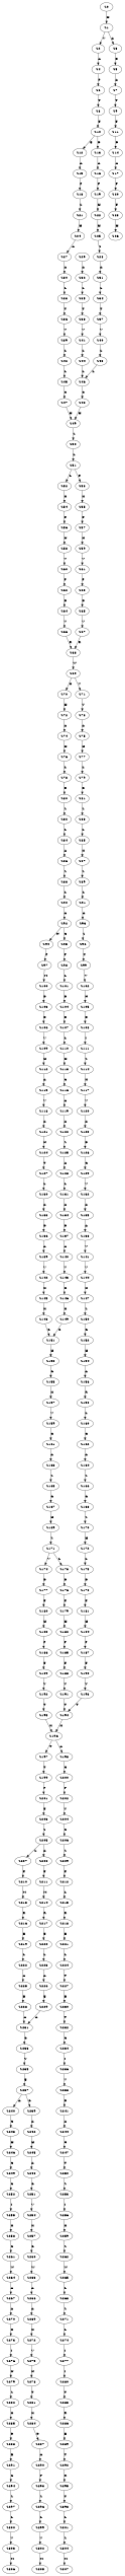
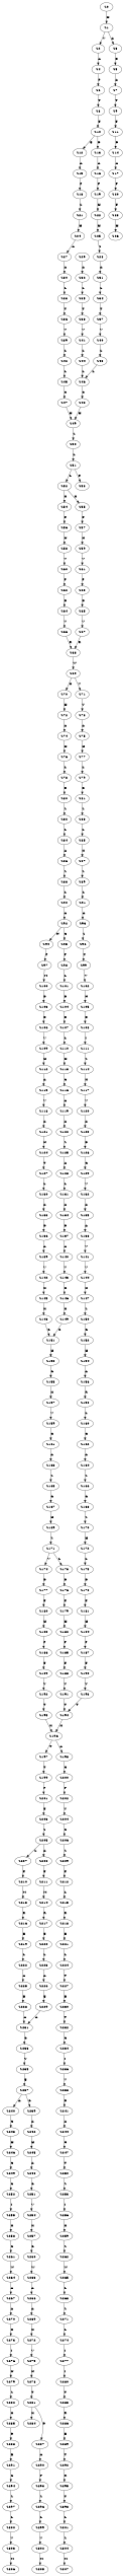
  strict digraph {
    S0
    S1
    S2
    S3
    S4
    S5
    S6
    S7
    S8
    S9
    S10
    S11
    S12
    S13
    S14
    S15
    S16
    S17
    S18
    S19
    S20
    S21
    S22
    S23
    S24
    S25
    S26
    S27
    S28
    S30
    S31
    S29
    S32
    S33
    S34
    S35
    S36
    S37
    S38
    S39
    S40
    S41
    S42
    S43
    S44
    S45
    S46
    S47
    S48
    S49
    S50
    S51
    S52
    S53
    S54
    S55
    S56
    S57
    S58
    S59
    S60
    S61
    S62
    S63
    S64
    S65
    S66
    S67
    S68
    S69
    S70
    S71
    S72
    S73
    S74
    S75
    S76
    S77
    S78
    S79
    S80
    S81
    S82
    S83
    S84
    S85
    S86
    S87
    S88
    S89
    S90
    S91
    S92
    S93
    S94
    S95
    S96
    S97
    S98
    S99
    S100
    S101
    S102
    S103
    S104
    S105
    S106
    S107
    S108
    S109
    S110
    S111
    S112
    S113
    S114
    S115
    S116
    S117
    S118
    S119
    S120
    S121
    S122
    S123
    S124
    S125
    S126
    S127
    S128
    S129
    S130
    S131
    S132
    S133
    S134
    S135
    S136
    S137
    S138
    S139
    S140
    S141
    S142
    S143
    S144
    S145
    S146
    S147
    S148
    S149
    S150
    S151
    S152
    S153
    S154
    S155
    S156
    S157
    S158
    S159
    S160
    S161
    S162
    S163
    S164
    S165
    S166
    S167
    S168
    S169
    S170
    S171
    S172
    S173
    S174
    S175
    S176
    S177
    S178
    S179
    S180
    S181
    S182
    S183
    S184
    S185
    S186
    S187
    S188
    S189
    S190
    S191
    S192
    S193
    S194
    S195
    S196
    S197
    S198
    S199
    S200
    S201
    S202
    S203
    S204
    S205
    S206
    S207
    S208
    S209
    S210
    S211
    S212
    S213
    S214
    S215
    S216
    S217
    S218
    S219
    S220
    S221
    S222
    S223
    S224
    S225
    S226
    S227
    S228
    S229
    S230
    S231
    S232
    S233
    S234
    S235
    S236
    S237
    S238
    S239
    S240
    S241
    S242
    S243
    S244
    S245
    S246
    S247
    S248
    S249
    S250
    S251
    S252
    S253
    S254
    S255
    S256
    S257
    S258
    S259
    S260
    S261
    S262
    S263
    S264
    S265
    S266
    S267
    S268
    S269
    S270
    S271
    S272
    S273
    S274
    S275
    S276
    S277
    S278
    S279
    S280
    S281
    S282
    S283
    S284
    S285
    S286
    S287
    S288
    S289
    S290
    S291
    S292
    S293
    S294
    S295
    S296
    S297
    n299 [label=S398]
    S299
    S300
    S301
    S302
    S303
    S304
    S305
    S306
    S307
    S0 -> S1 [label=H]
    S1 -> S2 [label=V]
    S1 -> S3 [label=A]
    S2 -> S4 [label=A]
    S3 -> S5 [label=D]
    S4 -> S6 [label=P]
    S5 -> S7 [label=A]
    S6 -> S8 [label=T]
    S7 -> S9 [label=T]
    S8 -> S10 [label=F]
    S9 -> S11 [label=F]
    S10 -> S12 [label=E]
    S10 -> S13 [label=D]
    S11 -> S14 [label=D]
    S12 -> S15 [label=A]
    S13 -> S16 [label=A]
    S14 -> S17 [label=A]
    S15 -> S18 [label=P]
    S16 -> S19 [label=P]
    S17 -> S20 [label=P]
    S18 -> S21 [label=L]
    S19 -> S22 [label=H]
    S20 -> S23 [label=F]
    S21 -> S24 [label=H]
    S22 -> S25 [label=H]
    S23 -> S26 [label=H]
    S24 -> S27 [label=A]
    S25 -> S28 [label=S]
    S27 -> S30 [label=A]
    S28 -> S31 [label=A]
    S30 -> S33 [label=L]
    S31 -> S34 [label=L]
    S29 -> S32 [label=A]
    S32 -> S35 [label=L]
    S33 -> S36 [label=T]
    S34 -> S37 [label=T]
    S35 -> S38 [label=T]
    S36 -> S39 [label=V]
    S37 -> S40 [label=V]
    S38 -> S41 [label=V]
    S39 -> S42 [label=L]
    S40 -> S43 [label=L]
    S41 -> S44 [label=L]
    S42 -> S45 [label=L]
    S43 -> S46 [label=L]
    S44 -> S46 [label=L]
    S45 -> S47 [label=C]
    S46 -> S48 [label=C]
    S47 -> S49 [label=H]
    S48 -> S49 [label=H]
    S49 -> S50 [label=S]
    S50 -> S51 [label=L]
    S51 -> S52 [label=L]
    S51 -> S53 [label=F]
    S52 -> S54 [label=K]
-   S53 -> S55 [label=K]
+   S52 -> S55 [label=K]
    S54 -> S56 [label=F]
    S55 -> S57 [label=F]
    S56 -> S58 [label=N]
    S57 -> S59 [label=N]
    S58 -> S60 [label=V]
    S59 -> S61 [label=V]
    S60 -> S62 [label=P]
    S61 -> S63 [label=P]
    S62 -> S64 [label=D]
    S63 -> S65 [label=D]
    S64 -> S66 [label=V]
    S65 -> S67 [label=V]
    S66 -> S68 [label=R]
    S67 -> S68 [label=R]
    S68 -> S69 [label=W]
    S69 -> S70 [label=K]
    S69 -> S71 [label=V]
    S70 -> S72 [label=H]
    S71 -> S73 [label=Y]
    S72 -> S74 [label=A]
    S73 -> S75 [label=A]
    S74 -> S76 [label=H]
    S75 -> S77 [label=H]
    S76 -> S78 [label=L]
    S77 -> S79 [label=L]
    S78 -> S80 [label=D]
    S79 -> S81 [label=E]
    S80 -> S82 [label=S]
    S81 -> S83 [label=S]
    S82 -> S84 [label=L]
    S83 -> S85 [label=L]
    S84 -> S86 [label=A]
    S85 -> S87 [label=K]
    S86 -> S88 [label=S]
    S87 -> S89 [label=S]
    S88 -> S90 [label=L]
    S89 -> S91 [label=L]
    S90 -> S92 [label=A]
    S91 -> S93 [label=A]
    S92 -> S94 [label=N]
    S92 -> S95 [label=G]
    S93 -> S96 [label=S]
    S94 -> S97 [label=P]
    S95 -> S98 [label=P]
    S96 -> S99 [label=T]
    S97 -> S100 [label=M]
    S98 -> S101 [label=L]
    S99 -> S102 [label=V]
    S100 -> S103 [label=D]
    S101 -> S104 [label=D]
    S102 -> S105 [label=N]
    S103 -> S106 [label=D]
    S104 -> S107 [label=D]
    S105 -> S108 [label=D]
    S106 -> S109 [label=V]
    S107 -> S110 [label=L]
    S108 -> S111 [label=I]
    S109 -> S112 [label=H]
    S110 -> S113 [label=H]
    S111 -> S114 [label=S]
    S112 -> S115 [label=A]
    S113 -> S116 [label=G]
    S114 -> S117 [label=K]
    S115 -> S118 [label=V]
    S116 -> S119 [label=A]
    S117 -> S120 [label=V]
    S118 -> S121 [label=A]
    S119 -> S122 [label=A]
    S120 -> S123 [label=A]
    S121 -> S124 [label=N]
    S122 -> S125 [label=S]
    S123 -> S126 [label=D]
    S124 -> S127 [label=T]
    S125 -> S128 [label=A]
    S126 -> S129 [label=G]
    S127 -> S130 [label=L]
    S128 -> S131 [label=L]
    S129 -> S132 [label=V]
    S130 -> S133 [label=A]
    S131 -> S134 [label=A]
    S132 -> S135 [label=A]
    S133 -> S136 [label=D]
    S134 -> S137 [label=D]
    S135 -> S138 [label=A]
    S136 -> S139 [label=A]
    S137 -> S140 [label=A]
    S138 -> S141 [label=V]
    S139 -> S142 [label=V]
    S140 -> S143 [label=V]
    S141 -> S144 [label=V]
    S142 -> S145 [label=K]
    S143 -> S146 [label=K]
    S144 -> S147 [label=K]
    S145 -> S148 [label=K]
    S146 -> S149 [label=K]
    S147 -> S150 [label=S]
    S148 -> S151 [label=G]
    S149 -> S151 [label=G]
    S150 -> S152 [label=G]
    S151 -> S153 [label=H]
    S152 -> S154 [label=H]
    S153 -> S155 [label=G]
    S154 -> S156 [label=A]
    S155 -> S157 [label=K]
    S156 -> S158 [label=R]
    S157 -> S159 [label=V]
    S158 -> S160 [label=L]
    S159 -> S161 [label=Q]
    S160 -> S162 [label=Q]
    S161 -> S163 [label=A]
    S162 -> S164 [label=A]
    S163 -> S165 [label=S]
    S164 -> S166 [label=S]
    S165 -> S167 [label=G]
    S166 -> S168 [label=G]
    S167 -> S169 [label=H]
    S168 -> S170 [label=S]
    S169 -> S171 [label=S]
    S170 -> S172 [label=H]
    S171 -> S173 [label=L]
    S171 -> S174 [label=V]
    S172 -> S175 [label=L]
    S173 -> S176 [label=D]
    S174 -> S177 [label=D]
    S175 -> S178 [label=D]
    S176 -> S179 [label=F]
    S177 -> S180 [label=F]
    S178 -> S181 [label=F]
    S179 -> S182 [label=H]
    S180 -> S183 [label=H]
    S181 -> S184 [label=H]
    S182 -> S185 [label=P]
    S183 -> S186 [label=P]
    S184 -> S187 [label=P]
    S185 -> S188 [label=F]
    S186 -> S189 [label=F]
    S187 -> S190 [label=F]
    S188 -> S191 [label=Y]
    S189 -> S192 [label=Y]
    S190 -> S193 [label=Y]
    S191 -> S194 [label=T]
    S192 -> S195 [label=T]
    S193 -> S194 [label=T]
    S194 -> S196 [label=K]
    S195 -> S196 [label=K]
    S196 -> S197 [label=T]
    S196 -> S198 [label=A]
    S197 -> S199 [label=T]
    S198 -> S200 [label=Q]
    S199 -> S201 [label=P]
    S200 -> S202 [label=P]
    S201 -> S203 [label=F]
    S202 -> S204 [label=Y]
    S203 -> S205 [label=S]
    S204 -> S206 [label=C]
    S205 -> S207 [label=L]
    S205 -> S208 [label=A]
    S206 -> S209 [label=S]
    S207 -> S210 [label=F]
    S208 -> S211 [label=F]
    S209 -> S212 [label=F]
    S210 -> S213 [label=M]
    S211 -> S214 [label=M]
    S212 -> S215 [label=L]
    S213 -> S216 [label=R]
    S214 -> S217 [label=R]
    S215 -> S218 [label=R]
    S216 -> S219 [label=E]
    S217 -> S220 [label=E]
    S218 -> S221 [label=E]
    S219 -> S222 [label=L]
    S220 -> S223 [label=L]
    S221 -> S224 [label=L]
    S222 -> S225 [label=A]
    S223 -> S226 [label=A]
    S224 -> S227 [label=T]
    S225 -> S228 [label=E]
    S226 -> S229 [label=E]
    S227 -> S230 [label=E]
    S228 -> S231 [label=A]
    S229 -> S231 [label=A]
    S230 -> S232 [label=T]
    S231 -> S233 [label=G]
    S232 -> S234 [label=G]
    S233 -> S235 [label=Y]
    S234 -> S236 [label=I]
    S235 -> S237 [label=E]
    S236 -> S238 [label=V]
    S237 -> S239 [label=G]
    S237 -> S240 [label=A]
    S238 -> S241 [label=D]
    S239 -> S242 [label=A]
    S240 -> S243 [label=G]
    S241 -> S244 [label=A]
    S242 -> S245 [label=H]
    S243 -> S246 [label=H]
    S244 -> S247 [label=Q]
    S245 -> S248 [label=A]
    S246 -> S249 [label=G]
    S247 -> S250 [label=T]
    S248 -> S251 [label=G]
    S249 -> S252 [label=G]
    S250 -> S253 [label=S]
    S251 -> S254 [label=V]
    S252 -> S255 [label=I]
    S253 -> S256 [label=I]
    S254 -> S257 [label=K]
    S255 -> S258 [label=K]
    S256 -> S259 [label=K]
    S257 -> S260 [label=G]
    S258 -> S261 [label=G]
    S259 -> S262 [label=S]
    S260 -> S263 [label=W]
    S261 -> S264 [label=W]
    S262 -> S265 [label=W]
    S263 -> S266 [label=A]
    S264 -> S267 [label=A]
    S265 -> S268 [label=L]
    S266 -> S269 [label=A]
    S267 -> S270 [label=A]
    S268 -> S271 [label=S]
    S269 -> S272 [label=K]
    S270 -> S273 [label=K]
    S271 -> S274 [label=L]
    S272 -> S275 [label=V]
    S273 -> S276 [label=I]
    S274 -> S277 [label=I]
    S275 -> S278 [label=N]
    S276 -> S279 [label=N]
    S277 -> S280 [label=I]
    S278 -> S281 [label=T]
    S279 -> S282 [label=S]
    S280 -> S283 [label=T]
    S281 -> S284 [label=K]
    S282 -> S285 [label=K]
    S283 -> S286 [label=R]
-   S284 -> S287 [label=D]
+   S281 -> S287 [label=D]
    S285 -> S288 [label=D]
    S286 -> S289 [label=E]
    S287 -> S290 [label=A]
    S288 -> S291 [label=E]
    S289 -> S292 [label=T]
    S290 -> S293 [label=P]
    S291 -> S294 [label=G]
    S292 -> S295 [label=R]
    S293 -> S296 [label=S]
    S294 -> S297 [label=S]
    S295 -> n299 [label=T]
    S296 -> S299 [label=L]
    S297 -> S300 [label=L]
    n299 -> S301 [label=L]
    S299 -> S302 [label=V]
    S300 -> S303 [label=V]
    S301 -> S304 [label=S]
    S302 -> S305 [label=M]
    S303 -> S306 [label=M]
    S304 -> S307 [label=M]
  }
